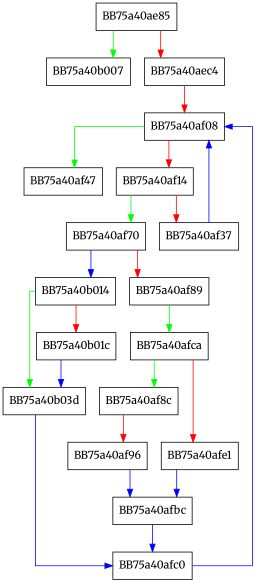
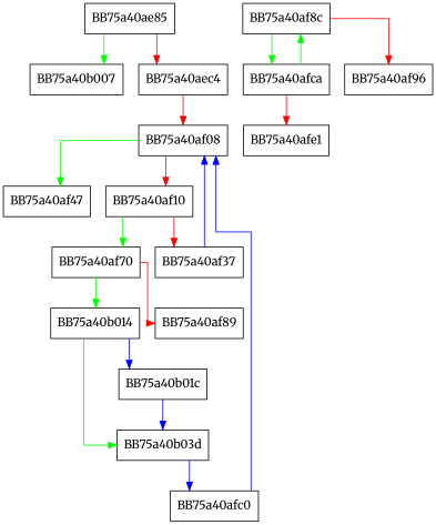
  digraph {
    fontname=Merriweather
    splines=ortho
    node [fontname=Merriweather shape=box]
    edge [color=red fontname=Merriweather]
    n1 [label=BB75a40ae85]
    BB75a40b007
    BB75a40aec4
    BB75a40af08
    n5 [label=BB75a40af47]
-   BB75a40af10 [label=BB75a40af14]
+   BB75a40af10
    BB75a40af70
    BB75a40af37
    BB75a40b014
    BB75a40af89
    BB75a40b03d
    BB75a40b01c
    BB75a40afc0
    BB75a40af8c
    BB75a40afca
    BB75a40af96
    BB75a40afe1
-   BB75a40afbc
    n1 -> BB75a40b007 [color=green]
    n1 -> BB75a40aec4
    BB75a40aec4 -> BB75a40af08
    BB75a40af08 -> n5 [color=green]
    BB75a40af08 -> BB75a40af10
    BB75a40af10 -> BB75a40af70 [color=green]
    BB75a40af10 -> BB75a40af37
-   BB75a40af70 -> BB75a40b014 [color=blue]
+   BB75a40af70 -> BB75a40b014 [color=green]
    BB75a40af70 -> BB75a40af89
    BB75a40af37 -> BB75a40af08 [color=blue]
    BB75a40b014 -> BB75a40b03d [color=green]
-   BB75a40b014 -> BB75a40b01c
+   BB75a40b014 -> BB75a40b01c [color=blue]
    BB75a40b03d -> BB75a40afc0 [color=blue]
    BB75a40b01c -> BB75a40b03d [color=blue]
    BB75a40afc0 -> BB75a40af08 [color=blue]
-   BB75a40af89 -> BB75a40afca [color=green]
+   BB75a40af8c -> BB75a40afca [color=green]
    BB75a40af8c -> BB75a40af96
    BB75a40afca -> BB75a40af8c [color=green]
    BB75a40afca -> BB75a40afe1
-   BB75a40af96 -> BB75a40afbc [color=blue]
-   BB75a40afe1 -> BB75a40afbc [color=blue]
-   BB75a40afbc -> BB75a40afc0 [color=blue]
  }
